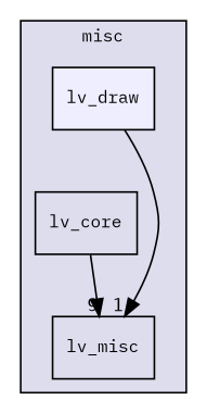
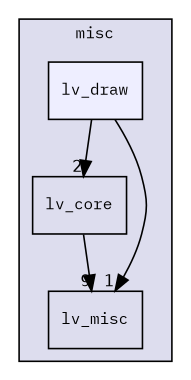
  digraph {
    compound=true
    fontname="IBM Plex Mono"
    node [fontname="IBM Plex Mono" fontsize=10 shape=box]
    edge [fontname="IBM Plex Mono" labeldistance=1.5 labelfontname=Helvetica labelfontsize=10]
    n1 [label=lv_core]
    n2 [label=lv_misc]
    n3 [fillcolor="#eeeeff" label=lv_draw pencolor=black style=filled]
    subgraph cluster_1 {
      bgcolor="#ddddee"
      fontsize=10
      label=misc
      pencolor=black
      n1
      n2
      n3
    }
    n1 -> n2 [headlabel=9]
+   n3 -> n1 [headlabel=2]
    n3 -> n2 [headlabel=1]
  }
